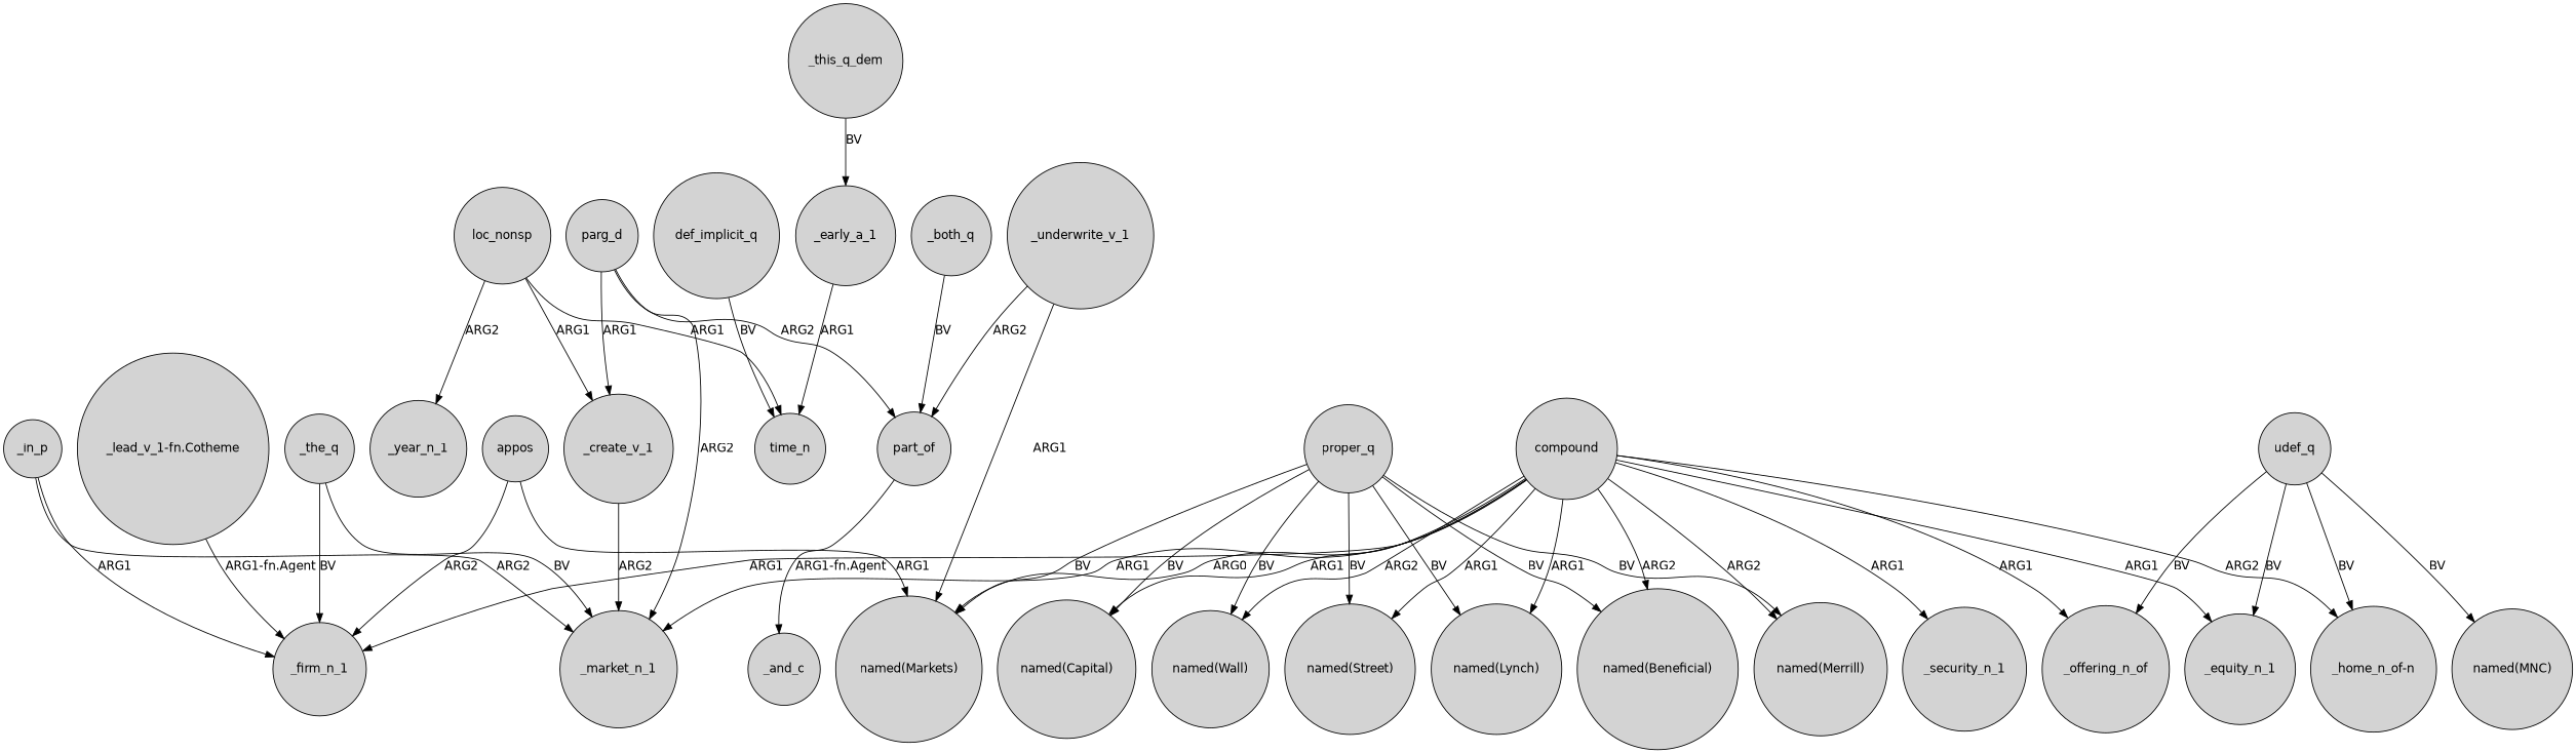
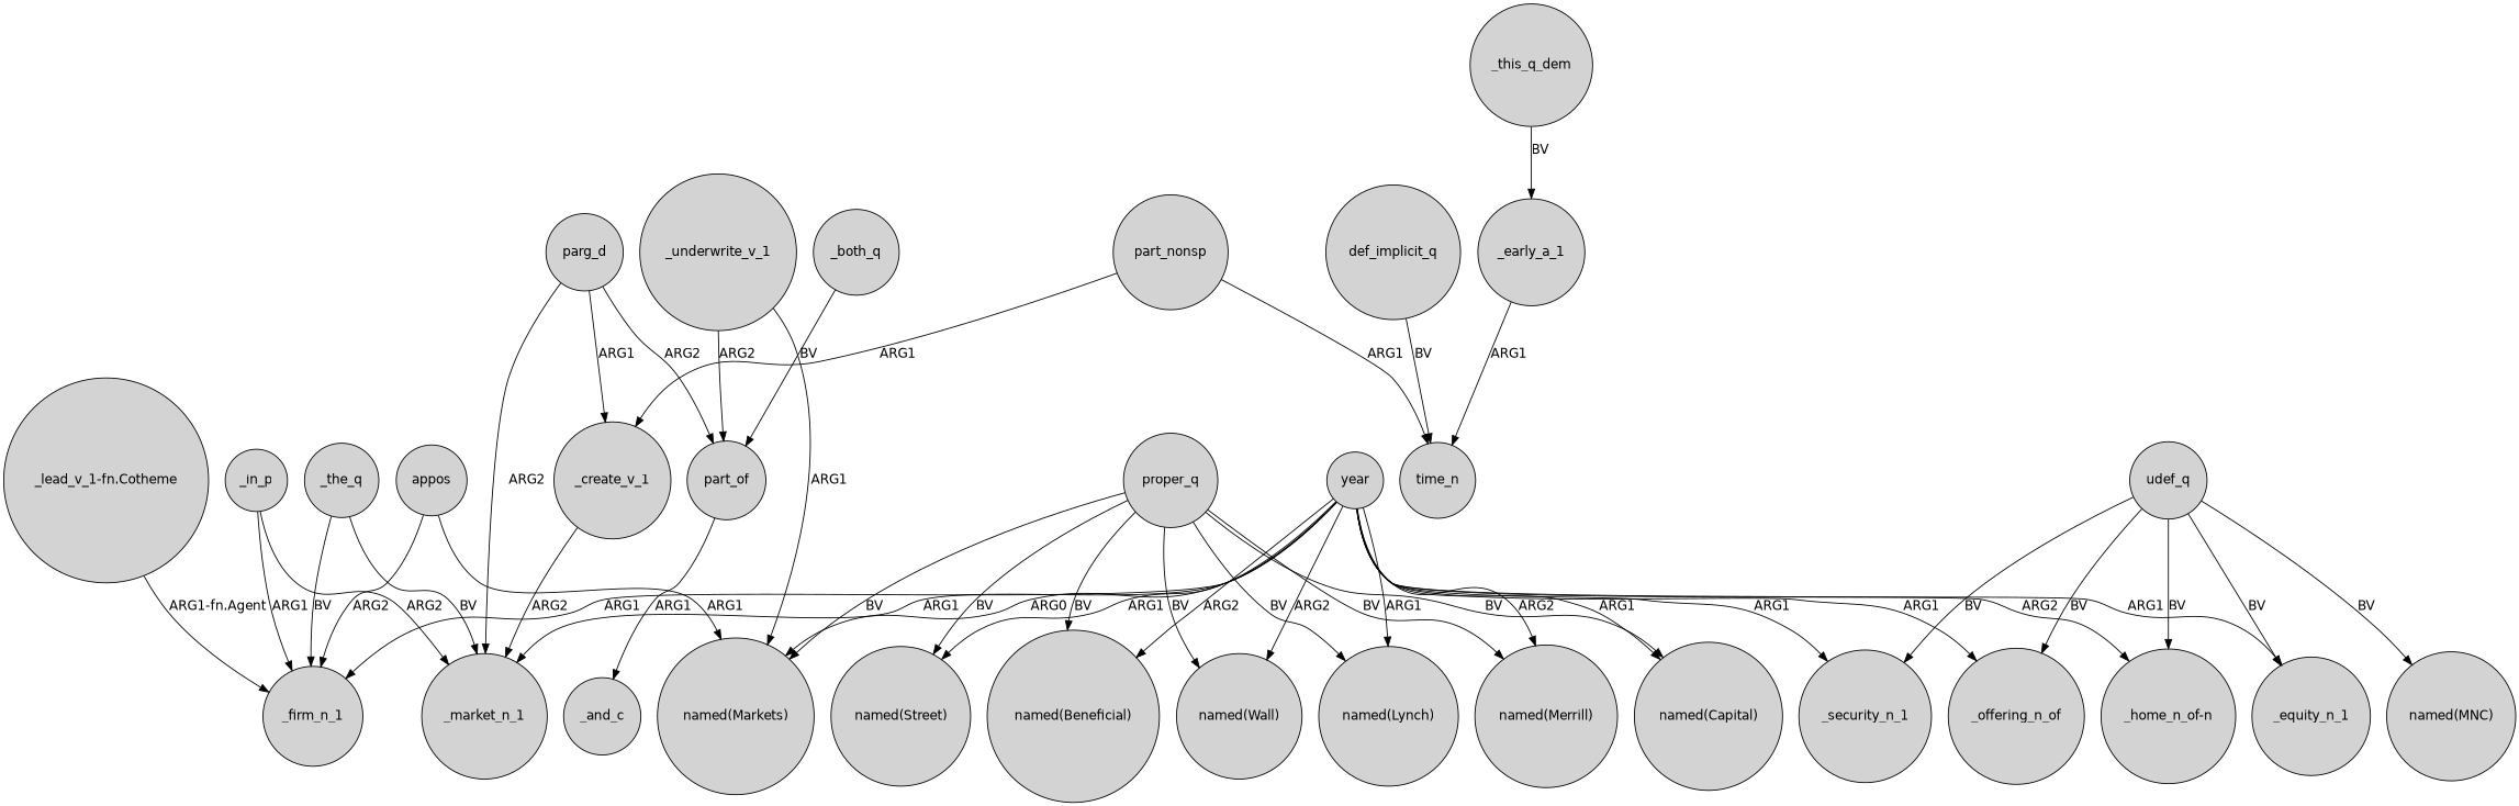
  digraph {
    fontname="DejaVu Sans"
    node [fontname="DejaVu Sans" shape=circle style=filled]
    edge [fontname="DejaVu Sans"]
    _the_q
    _firm_n_1
    _market_n_1
-   compound
+   compound [label=year]
    "named(Beneficial)"
    "named(Lynch)"
    "named(Capital)"
    "named(Street)"
    "named(Wall)"
    _equity_n_1
    "_home_n_of-n"
    "named(Merrill)"
    _security_n_1
    "named(Markets)"
    _offering_n_of
    proper_q
    appos
    def_implicit_q
    time_n
    udef_q
    "named(MNC)"
    parg_d
    _create_v_1
    part_of
    _and_c
    _underwrite_v_1
-   loc_nonsp
-   _year_n_1
+   loc_nonsp [label=part_nonsp]
    _both_q
    _in_p
    _early_a_1
    "_lead_v_1-fn.Cotheme"
    _this_q_dem
    _the_q -> _firm_n_1 [label=BV]
    _the_q -> _market_n_1 [label=BV]
    compound -> _firm_n_1 [label=ARG1]
    compound -> _market_n_1 [label=ARG1]
    compound -> "named(Beneficial)" [label=ARG2]
    compound -> "named(Lynch)" [label=ARG1]
    compound -> "named(Capital)" [label=ARG1]
    compound -> "named(Street)" [label=ARG1]
    compound -> "named(Wall)" [label=ARG2]
    compound -> _equity_n_1 [label=ARG1]
    compound -> "_home_n_of-n" [label=ARG2]
    compound -> "named(Merrill)" [label=ARG2]
    compound -> _security_n_1 [label=ARG1]
    compound -> "named(Markets)" [label=ARG0]
    compound -> _offering_n_of [label=ARG1]
    proper_q -> "named(Beneficial)" [label=BV]
    proper_q -> "named(Lynch)" [label=BV]
    proper_q -> "named(Capital)" [label=BV]
    proper_q -> "named(Street)" [label=BV]
    proper_q -> "named(Wall)" [label=BV]
    proper_q -> "named(Merrill)" [label=BV]
    proper_q -> "named(Markets)" [label=BV]
    appos -> _firm_n_1 [label=ARG2]
    appos -> "named(Markets)" [label=ARG1]
    def_implicit_q -> time_n [label=BV]
    udef_q -> _equity_n_1 [label=BV]
    udef_q -> "_home_n_of-n" [label=BV]
+   udef_q -> _security_n_1 [label=BV]
    udef_q -> _offering_n_of [label=BV]
    udef_q -> "named(MNC)" [label=BV]
    parg_d -> _market_n_1 [label=ARG2]
    parg_d -> _create_v_1 [label=ARG1]
    parg_d -> part_of [label=ARG2]
    _create_v_1 -> _market_n_1 [label=ARG2]
-   part_of -> _and_c [label="ARG1-fn.Agent"]
+   part_of -> _and_c [label=ARG1]
    _underwrite_v_1 -> "named(Markets)" [label=ARG1]
    _underwrite_v_1 -> part_of [label=ARG2]
    loc_nonsp -> time_n [label=ARG1]
    loc_nonsp -> _create_v_1 [label=ARG1]
-   loc_nonsp -> _year_n_1 [label=ARG2]
    _both_q -> part_of [label=BV]
    _in_p -> _firm_n_1 [label=ARG1]
    _in_p -> _market_n_1 [label=ARG2]
    _early_a_1 -> time_n [label=ARG1]
    "_lead_v_1-fn.Cotheme" -> _firm_n_1 [label="ARG1-fn.Agent"]
    _this_q_dem -> _early_a_1 [label=BV]
  }
